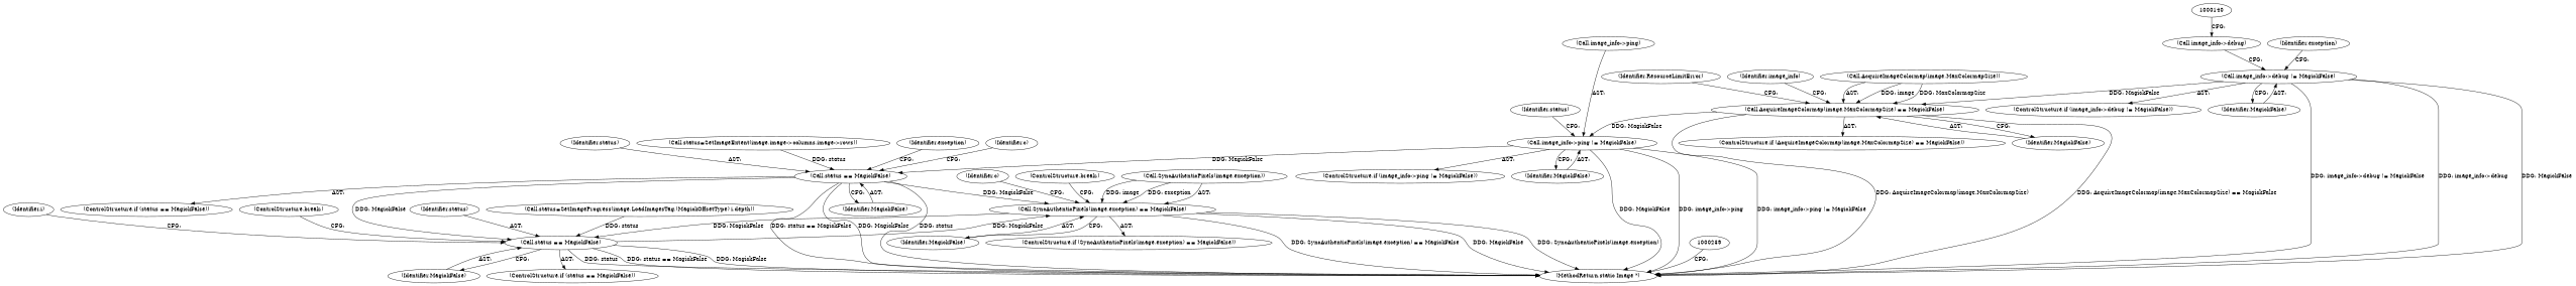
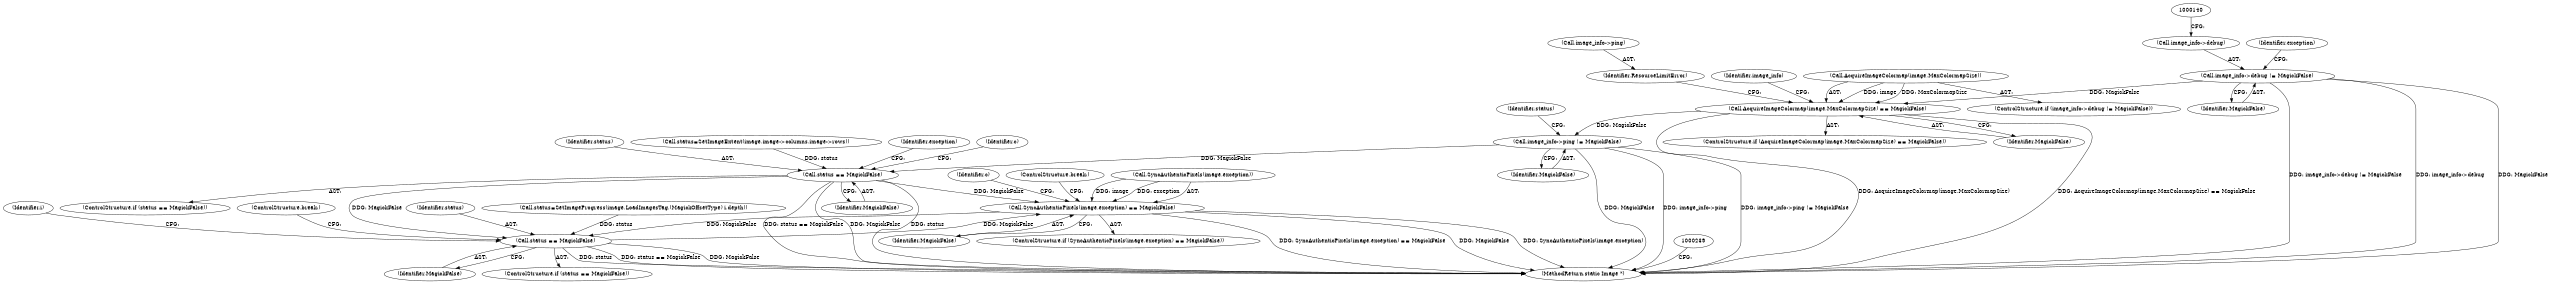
  digraph {
    n1 [label="(Call,image_info->debug != MagickFalse)"]
    n2 [label="(Call,AcquireImageColormap(image,MaxColormapSize) == MagickFalse)"]
    n3 [label="(Identifier,MagickFalse)"]
    n4 [label="(MethodReturn,static Image *)"]
    n5 [label="(ControlStructure,if (image_info->debug != MagickFalse))"]
    n6 [label="(Call,image_info->ping != MagickFalse)"]
    n7 [label="(Identifier,MagickFalse)"]
    n8 [label="(ControlStructure,if (AcquireImageColormap(image,MaxColormapSize) == MagickFalse))"]
    n9 [label="(Call,status == MagickFalse)"]
-   n10 [label="(ControlStructure,if (image_info->ping != MagickFalse))"]
    n11 [label="(Identifier,MagickFalse)"]
    n12 [label="(Call,SyncAuthenticPixels(image,exception) == MagickFalse)"]
    n13 [label="(Call,status == MagickFalse)"]
    n14 [label="(Identifier,MagickFalse)"]
    n15 [label="(ControlStructure,if (status == MagickFalse))"]
    n16 [label="(Identifier,MagickFalse)"]
    n17 [label="(ControlStructure,if (SyncAuthenticPixels(image,exception) == MagickFalse))"]
    n18 [label="(Identifier,MagickFalse)"]
    n19 [label="(ControlStructure,if (status == MagickFalse))"]
    n20 [label="(Call,status=SetImageProgress(image,LoadImagesTag,(MagickOffsetType) i,depth))"]
    n21 [label="(Identifier,status)"]
    n22 [label="(Identifier,exception)"]
    n23 [label="(Call,image_info->debug)"]
    n24 [label="(Identifier,c)"]
    n25 [label="(Identifier,exception)"]
    n26 [label="(Identifier,i)"]
    n27 [label="(Call,image_info->ping)"]
    n28 [label="(Identifier,status)"]
    n29 [label="(ControlStructure,break;)"]
    n30 [label="(Identifier,ResourceLimitError)"]
    n31 [label="(Identifier,status)"]
    n32 [label="(Identifier,c)"]
    n33 [label="(ControlStructure,break;)"]
    n34 [label="(Identifier,image_info)"]
    n35 [label="(Call,AcquireImageColormap(image,MaxColormapSize))"]
    n36 [label="(Call,SyncAuthenticPixels(image,exception))"]
    n37 [label="(Call,status=SetImageExtent(image,image->columns,image->rows))"]
    1000140
    1000239
    n1 -> n2 [label="DDG: MagickFalse"]
    n1 -> n3 [label="CFG: "]
    n1 -> n4 [label="DDG: image_info->debug != MagickFalse"]
    n1 -> n4 [label="DDG: image_info->debug"]
    n1 -> n4 [label="DDG: MagickFalse"]
-   n1 -> n5 [label="AST: "]
+   n35 -> n5 [label="AST: "]
    n2 -> n4 [label="DDG: AcquireImageColormap(image,MaxColormapSize) == MagickFalse"]
    n2 -> n4 [label="DDG: AcquireImageColormap(image,MaxColormapSize)"]
    n2 -> n6 [label="DDG: MagickFalse"]
    n2 -> n7 [label="CFG: "]
    n2 -> n8 [label="AST: "]
    n3 -> n1 [label="AST: "]
    n6 -> n4 [label="DDG: MagickFalse"]
    n6 -> n4 [label="DDG: image_info->ping"]
    n6 -> n4 [label="DDG: image_info->ping != MagickFalse"]
    n6 -> n9 [label="DDG: MagickFalse"]
-   n6 -> n10 [label="AST: "]
    n6 -> n11 [label="CFG: "]
    n7 -> n2 [label="AST: "]
    n9 -> n4 [label="DDG: MagickFalse"]
    n9 -> n4 [label="DDG: status"]
    n9 -> n4 [label="DDG: status == MagickFalse"]
    n9 -> n12 [label="DDG: MagickFalse"]
    n9 -> n13 [label="DDG: MagickFalse"]
    n9 -> n14 [label="CFG: "]
    n9 -> n15 [label="AST: "]
    n11 -> n6 [label="AST: "]
    n12 -> n4 [label="DDG: SyncAuthenticPixels(image,exception) == MagickFalse"]
    n12 -> n4 [label="DDG: MagickFalse"]
    n12 -> n4 [label="DDG: SyncAuthenticPixels(image,exception)"]
    n12 -> n13 [label="DDG: MagickFalse"]
    n12 -> n16 [label="CFG: "]
    n12 -> n17 [label="AST: "]
    n13 -> n4 [label="DDG: status"]
    n13 -> n4 [label="DDG: status == MagickFalse"]
    n13 -> n4 [label="DDG: MagickFalse"]
    n13 -> n12 [label="DDG: MagickFalse"]
    n13 -> n18 [label="CFG: "]
    n13 -> n19 [label="AST: "]
    n14 -> n9 [label="AST: "]
    n16 -> n12 [label="AST: "]
    n18 -> n13 [label="AST: "]
    n20 -> n13 [label="DDG: status"]
    n21 -> n6 [label="CFG: "]
    n22 -> n9 [label="CFG: "]
-   n23 -> n1 [label="CFG: "]
+   n23 -> n1 [label="AST: "]
    n24 -> n9 [label="CFG: "]
    n25 -> n1 [label="CFG: "]
    n26 -> n13 [label="CFG: "]
-   n27 -> n6 [label="AST: "]
+   n27 -> n30 [label="AST: "]
    n28 -> n9 [label="AST: "]
    n29 -> n13 [label="CFG: "]
    n30 -> n2 [label="CFG: "]
    n31 -> n13 [label="AST: "]
    n32 -> n12 [label="CFG: "]
    n33 -> n12 [label="CFG: "]
    n34 -> n2 [label="CFG: "]
    n35 -> n2 [label="AST: "]
    n35 -> n2 [label="DDG: image"]
    n35 -> n2 [label="DDG: MaxColormapSize"]
    n36 -> n12 [label="AST: "]
    n36 -> n12 [label="DDG: image"]
    n36 -> n12 [label="DDG: exception"]
    n37 -> n9 [label="DDG: status"]
    1000140 -> n23 [label="CFG: "]
    1000239 -> n4 [label="CFG: "]
  }
